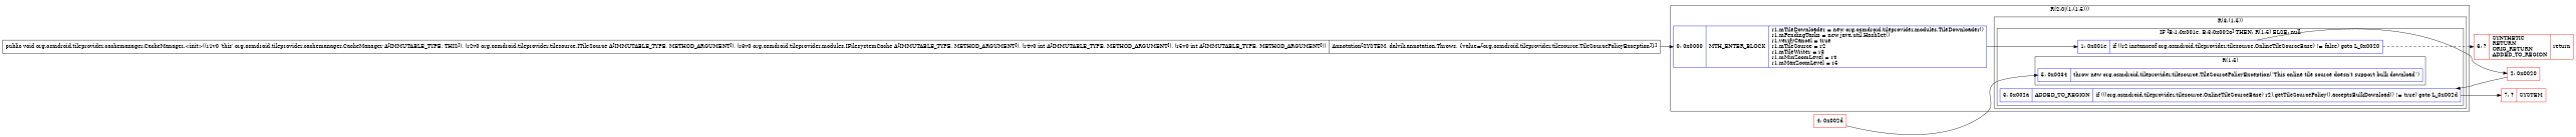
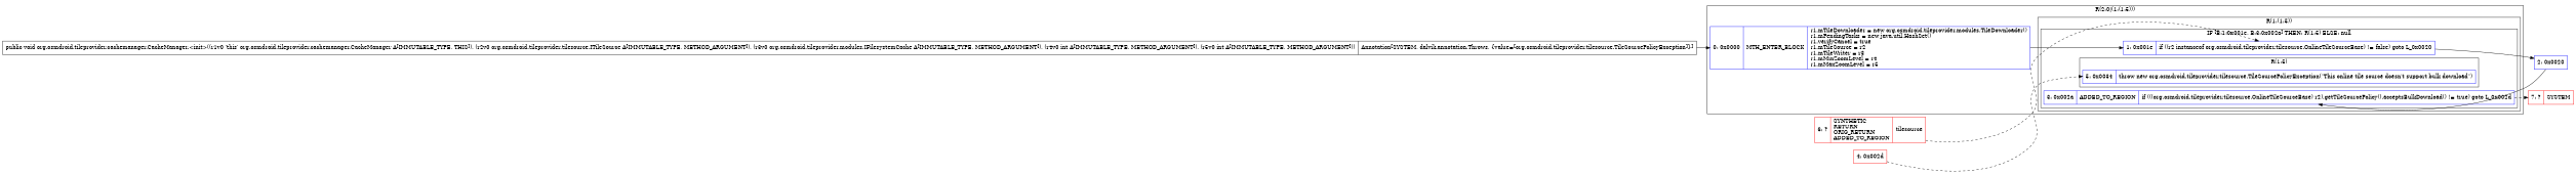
  digraph {
    rankdir=LR
    node [color=blue shape=record]
    n1 [label="{5\:\ 0x0034|throw new org.osmdroid.tileprovider.tilesource.TileSourcePolicyException(\"This online tile source doesn't support bulk download\")\l}"]
    n2 [label="{1\:\ 0x001e|if ((r2 instanceof org.osmdroid.tileprovider.tilesource.OnlineTileSourceBase) != false) goto L_0x0020\l}"]
    n3 [label="{3\:\ 0x002a|ADDED_TO_REGION\l|if (((org.osmdroid.tileprovider.tilesource.OnlineTileSourceBase) r2).getTileSourcePolicy().acceptsBulkDownload() != true) goto L_0x002d\l}"]
    n4 [label="{0\:\ 0x0000|MTH_ENTER_BLOCK\l|r1.mTileDownloader = new org.osmdroid.tileprovider.modules.TileDownloader()\lr1.mPendingTasks = new java.util.HashSet()\lr1.verifyCancel = true\lr1.mTileSource = r2\lr1.mTileWriter = r3\lr1.mMinZoomLevel = r4\lr1.mMaxZoomLevel = r5\l}"]
-   n5 [color=red label="{2\:\ 0x0020}"]
-   n6 [color=red label="{6\:\ ?|SYNTHETIC\lRETURN\lORIG_RETURN\lADDED_TO_REGION\l|return\l}"]
+   n5 [label="{2\:\ 0x0020}"]
+   n6 [color=red label="{6\:\ ?|SYNTHETIC\lRETURN\lORIG_RETURN\lADDED_TO_REGION\l|tilesource\l}"]
    n7 [color=red label="{7\:\ ?|SYSTEM\l}"]
    n8 [color=red label="{4\:\ 0x002d}"]
    n9 [label="{public void org.osmdroid.tileprovider.cachemanager.CacheManager.\<init\>((r1v0 'this' org.osmdroid.tileprovider.cachemanager.CacheManager A[IMMUTABLE_TYPE, THIS]), (r2v0 org.osmdroid.tileprovider.tilesource.ITileSource A[IMMUTABLE_TYPE, METHOD_ARGUMENT]), (r3v0 org.osmdroid.tileprovider.modules.IFilesystemCache A[IMMUTABLE_TYPE, METHOD_ARGUMENT]), (r4v0 int A[IMMUTABLE_TYPE, METHOD_ARGUMENT]), (r5v0 int A[IMMUTABLE_TYPE, METHOD_ARGUMENT]))  | Annotation[SYSTEM, dalvik.annotation.Throws, \{value=[org.osmdroid.tileprovider.tilesource.TileSourcePolicyException]\}]\l}" color=""]
    subgraph cluster_1 {
      label="R(2:0|(1:(1:5)))"
      n4
      subgraph cluster_2 {
-       label="R(3:(1:5))"
+       label="R(1:(1:5))"
        subgraph cluster_3 {
          label="IF [B:1:0x001e, B:3:0x002a] THEN: R(1:5) ELSE: null"
          n2
          n3
          subgraph cluster_4 {
            label="R(1:5)"
            n1
          }
        }
      }
    }
    n2 -> n5
-   n2 -> n6 [style=dashed]
-   n3 -> n7 [style=solid]
+   n6 -> n2 [style=dashed]
+   n3 -> n7 [style=dashed]
    n4 -> n2
    n5 -> n3
-   n8 -> n1
+   n8 -> n1 [style=dashed]
    n9 -> n4
  }
